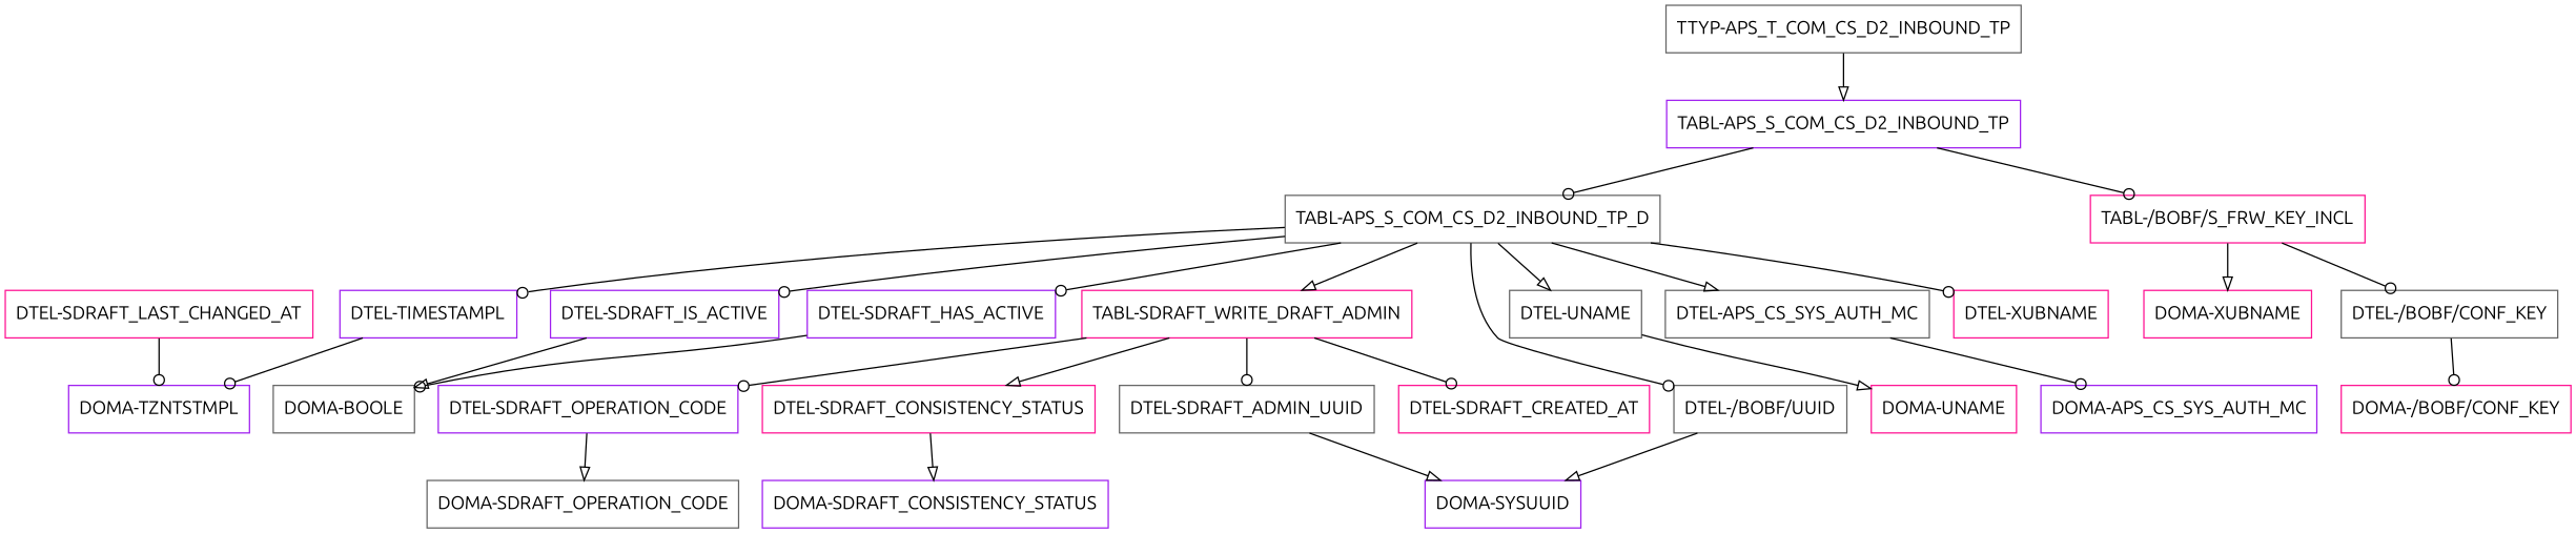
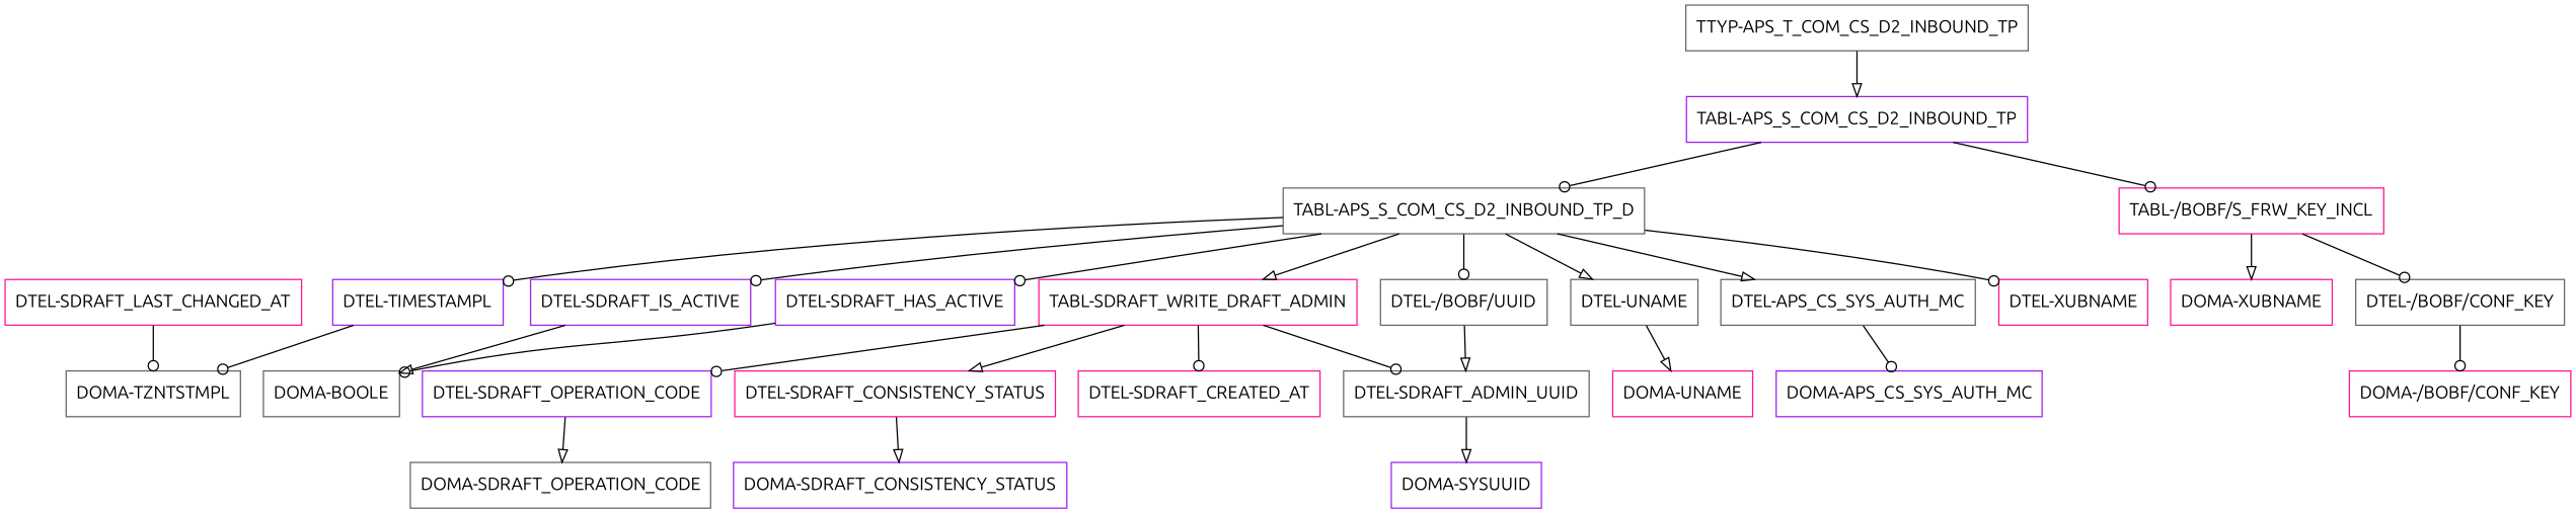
  digraph {
    fontname=Ubuntu
    node [color=gray40 fontname=Ubuntu shape=box]
    edge [arrowhead=odot fontname=Ubuntu]
    "TABL-APS_S_COM_CS_D2_INBOUND_TP" [color=purple]
    "TTYP-APS_T_COM_CS_D2_INBOUND_TP"
    "TABL-APS_S_COM_CS_D2_INBOUND_TP_D"
    "TABL-/BOBF/S_FRW_KEY_INCL" [color=deeppink]
    "DTEL-SDRAFT_IS_ACTIVE" [color=purple]
    "TABL-SDRAFT_WRITE_DRAFT_ADMIN" [color=deeppink]
    "DTEL-SDRAFT_HAS_ACTIVE" [color=purple]
    "DTEL-/BOBF/UUID"
    "DTEL-UNAME"
    "DTEL-TIMESTAMPL" [color=purple]
    "DTEL-APS_CS_SYS_AUTH_MC"
    "DTEL-XUBNAME" [color=deeppink]
    "DOMA-XUBNAME" [color=deeppink]
    "DTEL-/BOBF/CONF_KEY"
    "DOMA-BOOLE"
    "DTEL-SDRAFT_OPERATION_CODE" [color=purple]
    "DTEL-SDRAFT_CONSISTENCY_STATUS" [color=deeppink]
    "DTEL-SDRAFT_ADMIN_UUID"
    "DTEL-SDRAFT_CREATED_AT" [color=deeppink]
    "DOMA-SYSUUID" [color=purple]
    "DOMA-UNAME" [color=deeppink]
-   "DOMA-TZNTSTMPL" [color=purple]
+   "DOMA-TZNTSTMPL"
    "DOMA-APS_CS_SYS_AUTH_MC" [color=purple]
    "DOMA-SDRAFT_OPERATION_CODE"
    "DOMA-SDRAFT_CONSISTENCY_STATUS" [color=purple]
    "DTEL-SDRAFT_LAST_CHANGED_AT" [color=deeppink]
    "DOMA-/BOBF/CONF_KEY" [color=deeppink]
    "TABL-APS_S_COM_CS_D2_INBOUND_TP" -> "TABL-APS_S_COM_CS_D2_INBOUND_TP_D"
    "TABL-APS_S_COM_CS_D2_INBOUND_TP" -> "TABL-/BOBF/S_FRW_KEY_INCL"
    "TTYP-APS_T_COM_CS_D2_INBOUND_TP" -> "TABL-APS_S_COM_CS_D2_INBOUND_TP" [arrowhead=onormal]
    "TABL-APS_S_COM_CS_D2_INBOUND_TP_D" -> "DTEL-SDRAFT_IS_ACTIVE"
    "TABL-APS_S_COM_CS_D2_INBOUND_TP_D" -> "TABL-SDRAFT_WRITE_DRAFT_ADMIN" [arrowhead=onormal]
    "TABL-APS_S_COM_CS_D2_INBOUND_TP_D" -> "DTEL-SDRAFT_HAS_ACTIVE"
    "TABL-APS_S_COM_CS_D2_INBOUND_TP_D" -> "DTEL-/BOBF/UUID"
    "TABL-APS_S_COM_CS_D2_INBOUND_TP_D" -> "DTEL-UNAME" [arrowhead=onormal]
    "TABL-APS_S_COM_CS_D2_INBOUND_TP_D" -> "DTEL-TIMESTAMPL"
    "TABL-APS_S_COM_CS_D2_INBOUND_TP_D" -> "DTEL-APS_CS_SYS_AUTH_MC" [arrowhead=onormal]
    "TABL-APS_S_COM_CS_D2_INBOUND_TP_D" -> "DTEL-XUBNAME"
    "TABL-/BOBF/S_FRW_KEY_INCL" -> "DOMA-XUBNAME" [arrowhead=onormal]
    "TABL-/BOBF/S_FRW_KEY_INCL" -> "DTEL-/BOBF/CONF_KEY"
    "DTEL-SDRAFT_IS_ACTIVE" -> "DOMA-BOOLE" [arrowhead=onormal]
    "TABL-SDRAFT_WRITE_DRAFT_ADMIN" -> "DTEL-SDRAFT_OPERATION_CODE"
    "TABL-SDRAFT_WRITE_DRAFT_ADMIN" -> "DTEL-SDRAFT_CONSISTENCY_STATUS" [arrowhead=onormal]
    "TABL-SDRAFT_WRITE_DRAFT_ADMIN" -> "DTEL-SDRAFT_ADMIN_UUID"
    "TABL-SDRAFT_WRITE_DRAFT_ADMIN" -> "DTEL-SDRAFT_CREATED_AT"
    "DTEL-SDRAFT_HAS_ACTIVE" -> "DOMA-BOOLE"
-   "DTEL-/BOBF/UUID" -> "DOMA-SYSUUID" [arrowhead=onormal]
+   "DTEL-/BOBF/UUID" -> "DTEL-SDRAFT_ADMIN_UUID" [arrowhead=onormal]
    "DTEL-UNAME" -> "DOMA-UNAME" [arrowhead=onormal]
    "DTEL-TIMESTAMPL" -> "DOMA-TZNTSTMPL"
    "DTEL-APS_CS_SYS_AUTH_MC" -> "DOMA-APS_CS_SYS_AUTH_MC"
    "DTEL-/BOBF/CONF_KEY" -> "DOMA-/BOBF/CONF_KEY"
    "DTEL-SDRAFT_OPERATION_CODE" -> "DOMA-SDRAFT_OPERATION_CODE" [arrowhead=onormal]
    "DTEL-SDRAFT_CONSISTENCY_STATUS" -> "DOMA-SDRAFT_CONSISTENCY_STATUS" [arrowhead=onormal]
    "DTEL-SDRAFT_ADMIN_UUID" -> "DOMA-SYSUUID" [arrowhead=onormal]
    "DTEL-SDRAFT_LAST_CHANGED_AT" -> "DOMA-TZNTSTMPL"
  }
